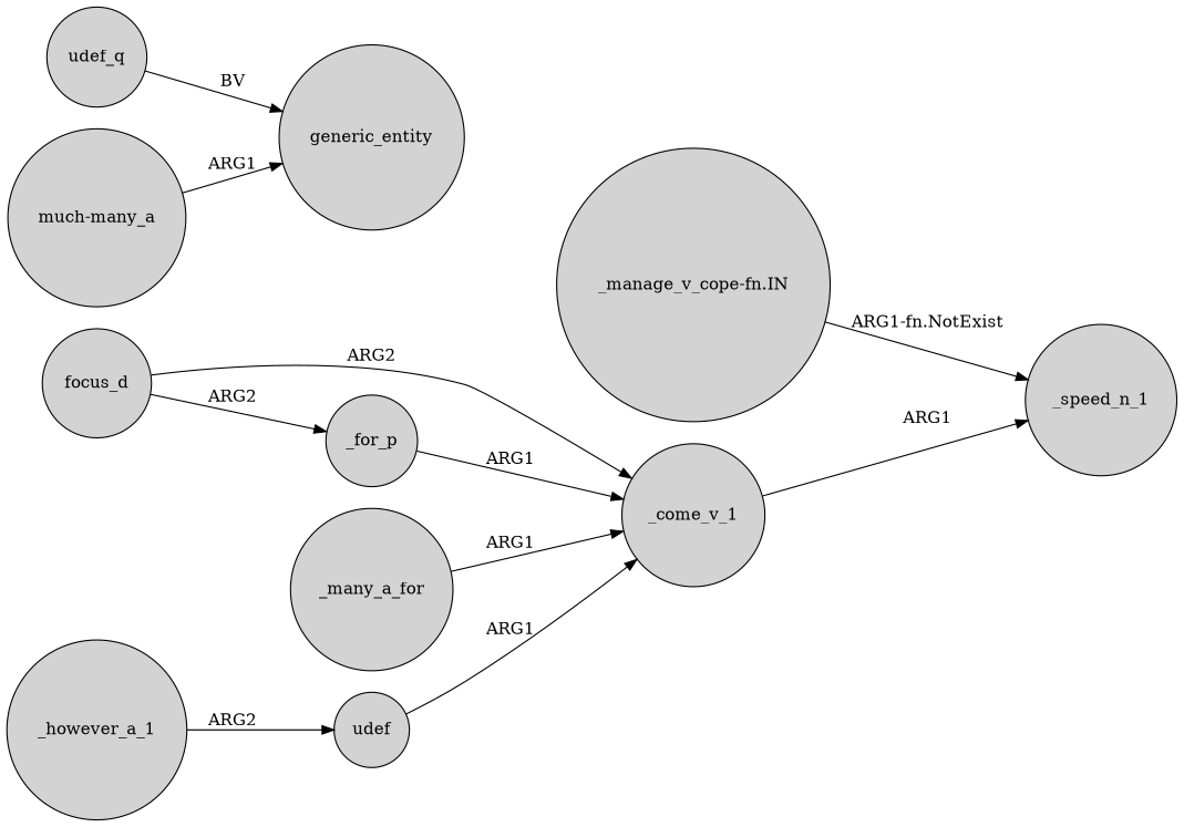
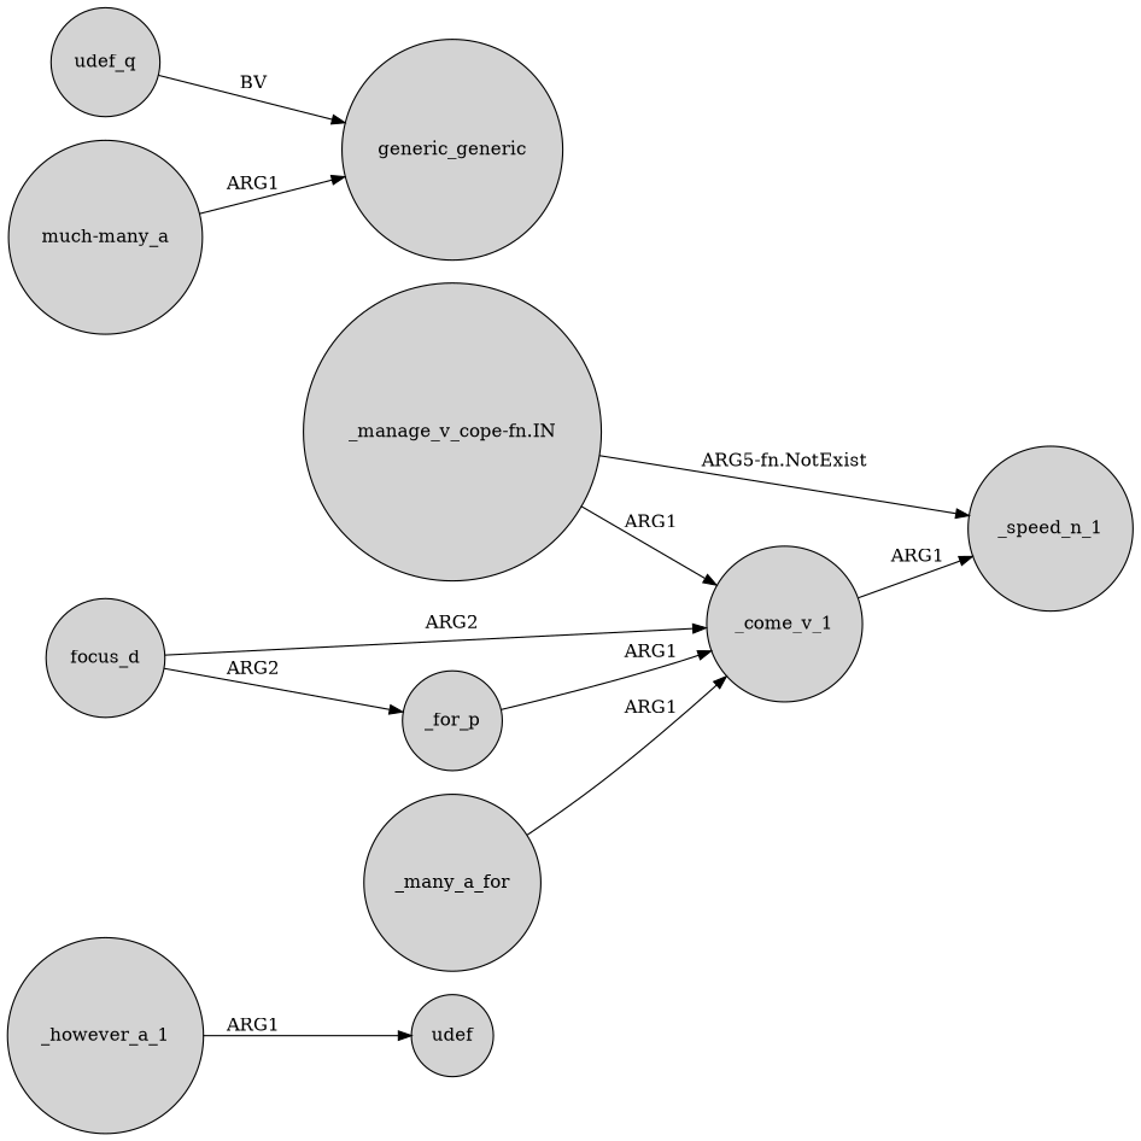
  digraph {
    rankdir=LR
    node [shape=circle style=filled]
    n1 [label=udef]
    _however_a_1
    _come_v_1
    _speed_n_1
    _for_p
    udef_q
-   generic_entity
+   generic_entity [label=generic_generic]
    n8 [label=_many_a_for]
    focus_d
    "much-many_a"
    "_manage_v_cope-fn.IN"
-   n1 -> _come_v_1 [label=ARG1]
-   _however_a_1 -> n1 [label=ARG2]
+   "_manage_v_cope-fn.IN" -> _come_v_1 [label=ARG1]
+   _however_a_1 -> n1 [label=ARG1]
    _come_v_1 -> _speed_n_1 [label=ARG1]
    _for_p -> _come_v_1 [label=ARG1]
    udef_q -> generic_entity [label=BV]
    n8 -> _come_v_1 [label=ARG1]
    focus_d -> _come_v_1 [label=ARG2]
    focus_d -> _for_p [label=ARG2]
    "much-many_a" -> generic_entity [label=ARG1]
-   "_manage_v_cope-fn.IN" -> _speed_n_1 [label="ARG1-fn.NotExist"]
+   "_manage_v_cope-fn.IN" -> _speed_n_1 [label="ARG5-fn.NotExist"]
  }
